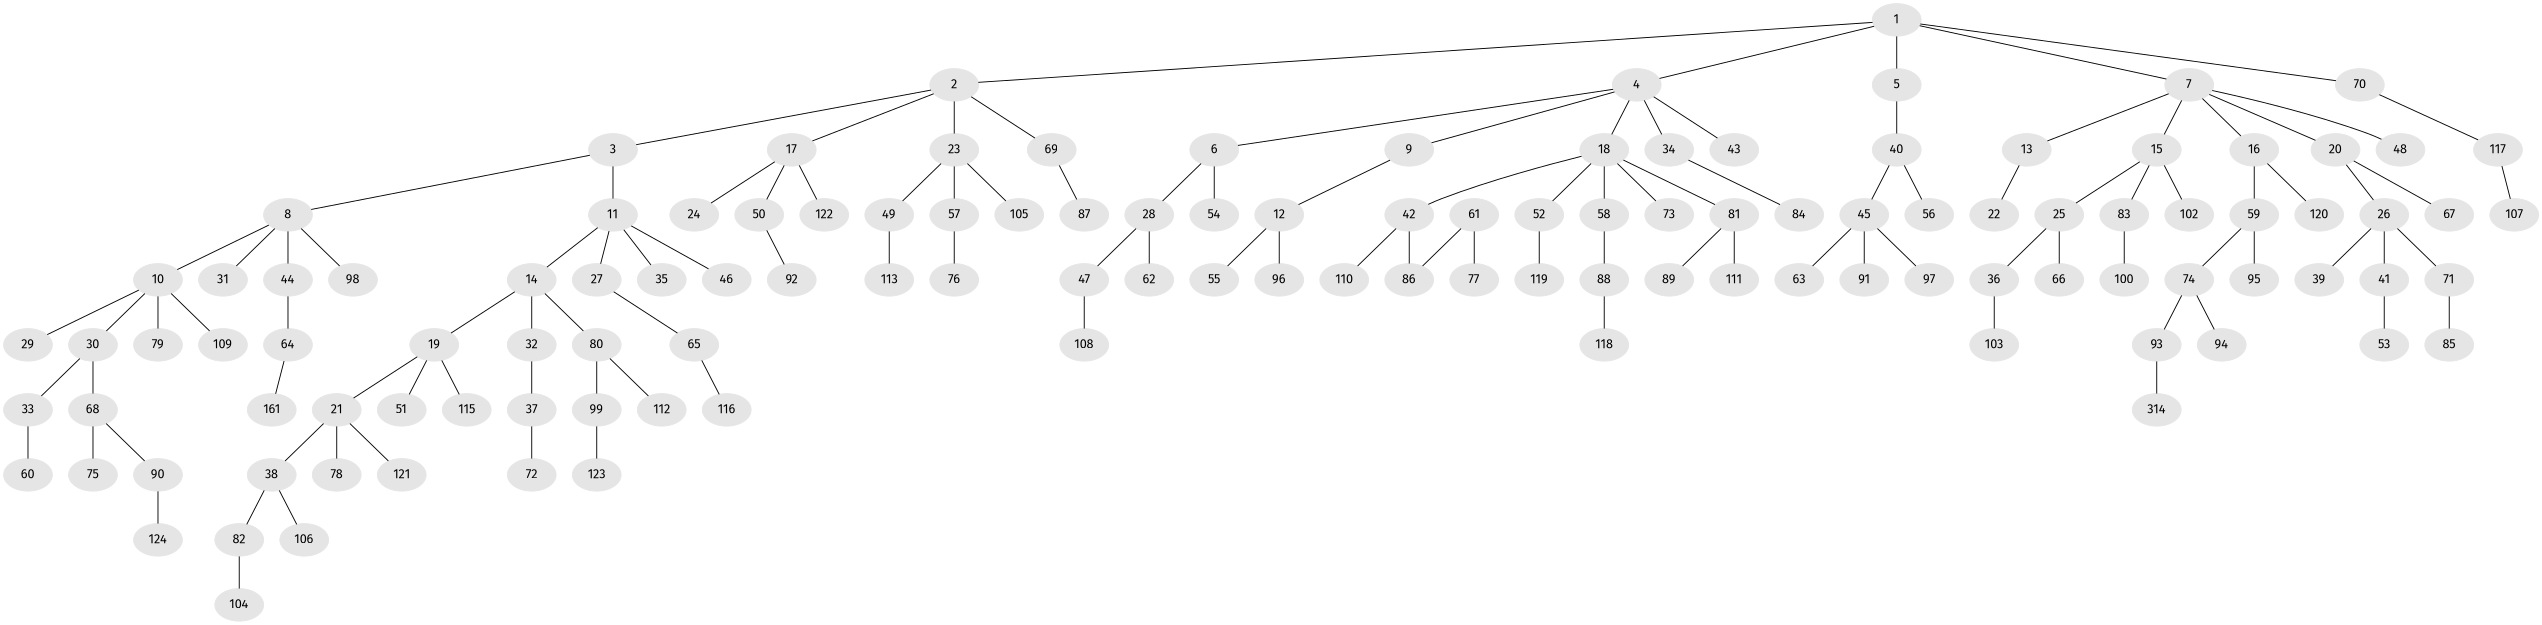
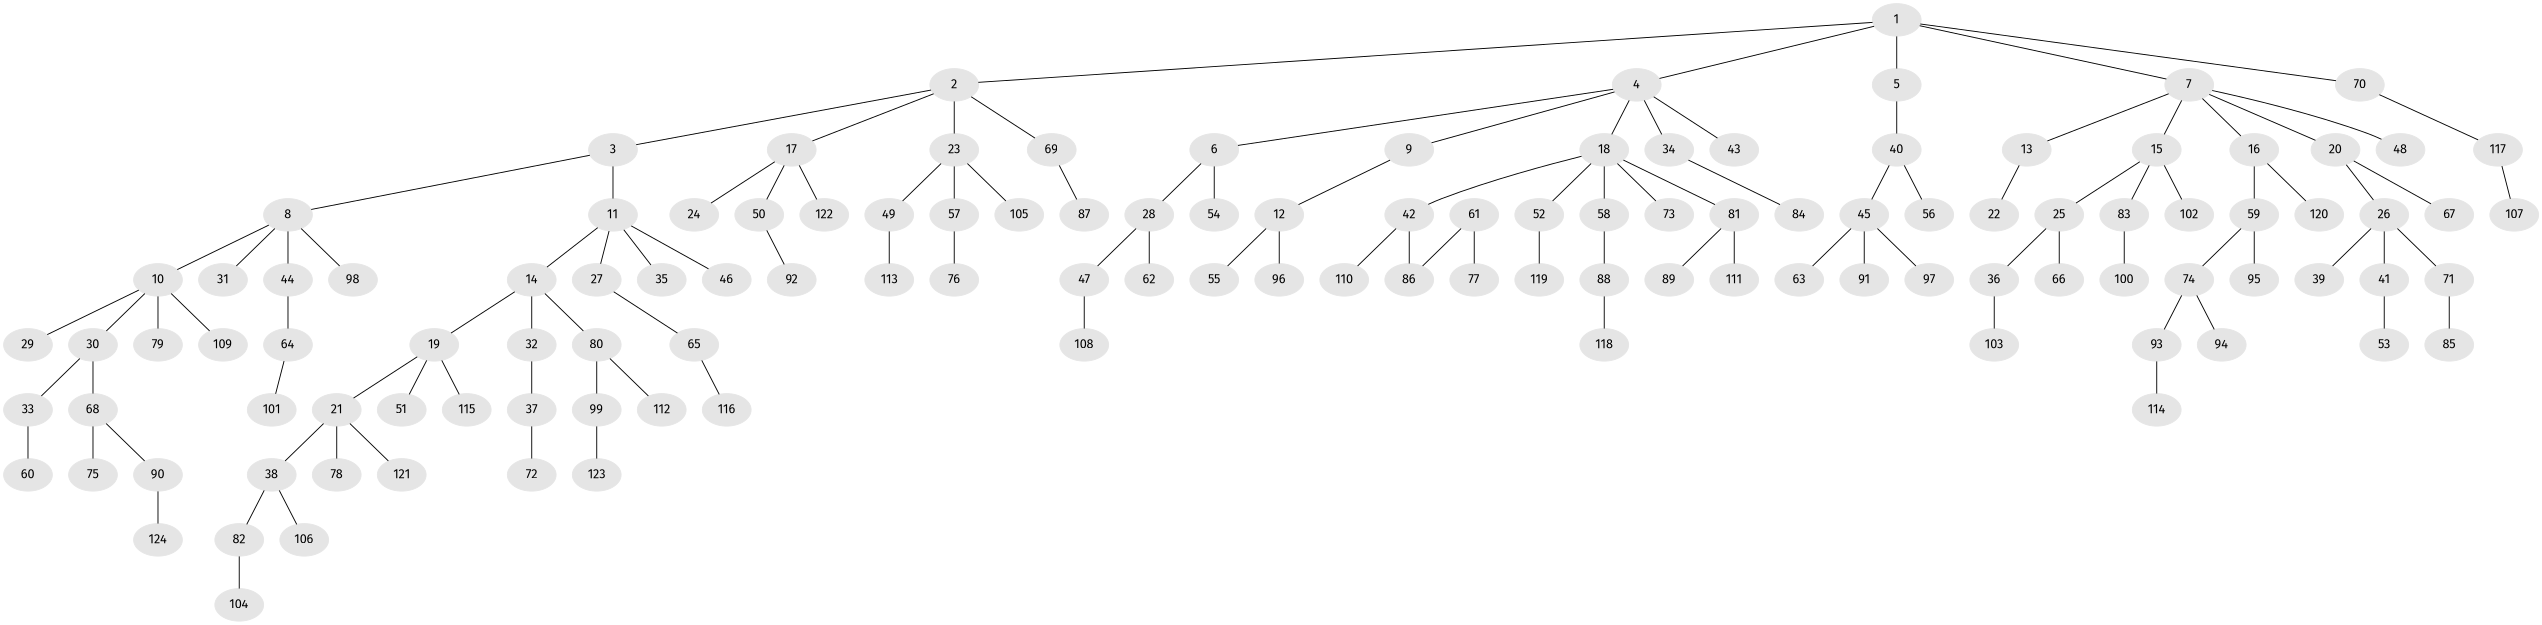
  graph {
    fontname="Fira Sans"
    node [color=gray90 fontname="Fira Sans" style=filled]
    edge [fontname="Fira Sans"]
    1
    2
    4
    5
    7
    70
    3
    17
    23
    69
    6
    9
    18
    34
    43
    40
    13
    15
    16
    20
    48
    117
    8
    11
    24
    50
    122
    49
    57
    105
    87
    10
    31
    44
    98
    14
    27
    35
    46
    28
    54
    12
    42
    52
    58
    73
    81
    84
    45
    56
    47
    62
    22
    25
    83
    102
    59
    120
    26
    67
    29
    30
    79
    109
    64
    55
    96
    33
    68
    19
    32
    80
    65
    21
    51
    115
    37
    99
    112
    36
    66
    100
    74
    95
    92
    110
    86
    119
    88
    89
    111
    38
    78
    121
    39
    41
    71
    82
    106
    113
    76
    103
    53
    85
    116
    108
    60
    75
    90
    72
    104
    63
    91
    97
    61
    77
-   101 [label=161]
+   101
    118
    93
    94
    124
    107
-   114 [label=314]
+   114
    123
    1 -- 2
    1 -- 4
    1 -- 5
    1 -- 7
    1 -- 70
    2 -- 3
    2 -- 17
    2 -- 23
    2 -- 69
    4 -- 6
    4 -- 9
    4 -- 18
    4 -- 34
    4 -- 43
    5 -- 40
    7 -- 13
    7 -- 15
    7 -- 16
    7 -- 20
    7 -- 48
    70 -- 117
    3 -- 8
    3 -- 11
    17 -- 24
    17 -- 50
    17 -- 122
    23 -- 49
    23 -- 57
    23 -- 105
    69 -- 87
    6 -- 28
    6 -- 54
    9 -- 12
    18 -- 42
    18 -- 52
    18 -- 58
    18 -- 73
    18 -- 81
    34 -- 84
    40 -- 45
    40 -- 56
    13 -- 22
    15 -- 25
    15 -- 83
    15 -- 102
    16 -- 59
    16 -- 120
    20 -- 26
    20 -- 67
    117 -- 107
    8 -- 10
    8 -- 31
    8 -- 44
    8 -- 98
    11 -- 14
    11 -- 27
    11 -- 35
    11 -- 46
    50 -- 92
    49 -- 113
    57 -- 76
    10 -- 29
    10 -- 30
    10 -- 79
    10 -- 109
    44 -- 64
    14 -- 19
    14 -- 32
    14 -- 80
    27 -- 65
    28 -- 47
    28 -- 62
    12 -- 55
    12 -- 96
    42 -- 110
    42 -- 86
    52 -- 119
    58 -- 88
    81 -- 89
    81 -- 111
    45 -- 63
    45 -- 91
    45 -- 97
    47 -- 108
    25 -- 36
    25 -- 66
    83 -- 100
    59 -- 74
    59 -- 95
    26 -- 39
    26 -- 41
    26 -- 71
    30 -- 33
    30 -- 68
    64 -- 101
    33 -- 60
    68 -- 75
    68 -- 90
    19 -- 21
    19 -- 51
    19 -- 115
    32 -- 37
    80 -- 99
    80 -- 112
    65 -- 116
    21 -- 38
    21 -- 78
    21 -- 121
    37 -- 72
    99 -- 123
    36 -- 103
    74 -- 93
    74 -- 94
    88 -- 118
    38 -- 82
    38 -- 106
    41 -- 53
    71 -- 85
    82 -- 104
    90 -- 124
    61 -- 86
    61 -- 77
    93 -- 114
  }
